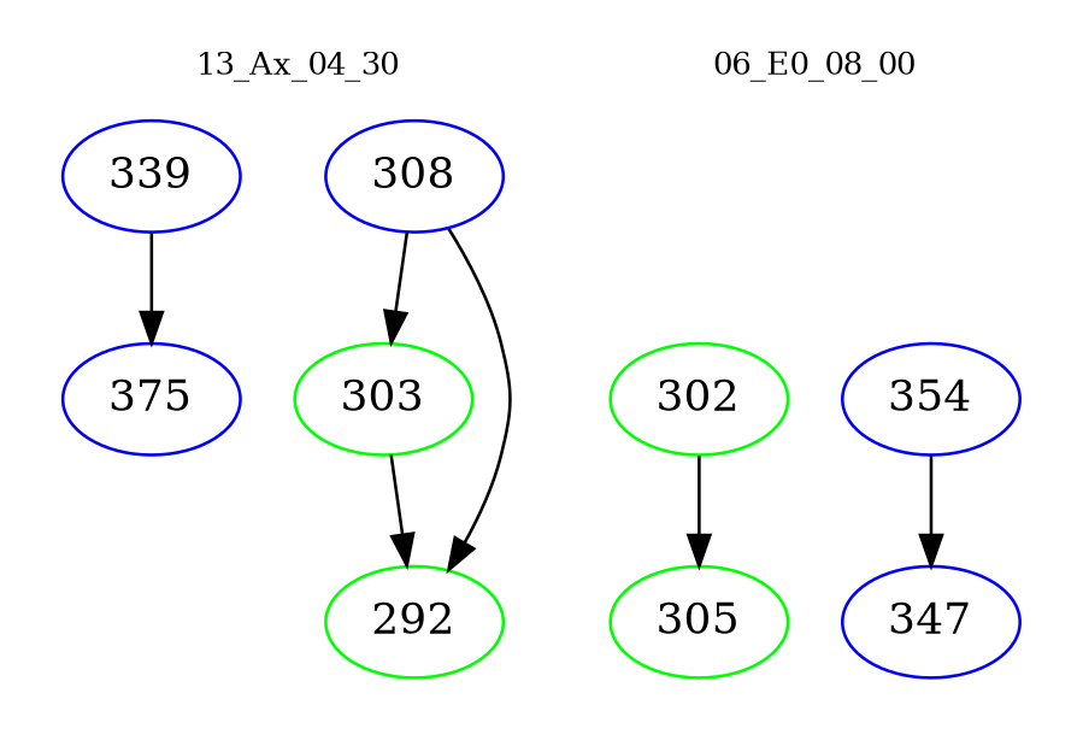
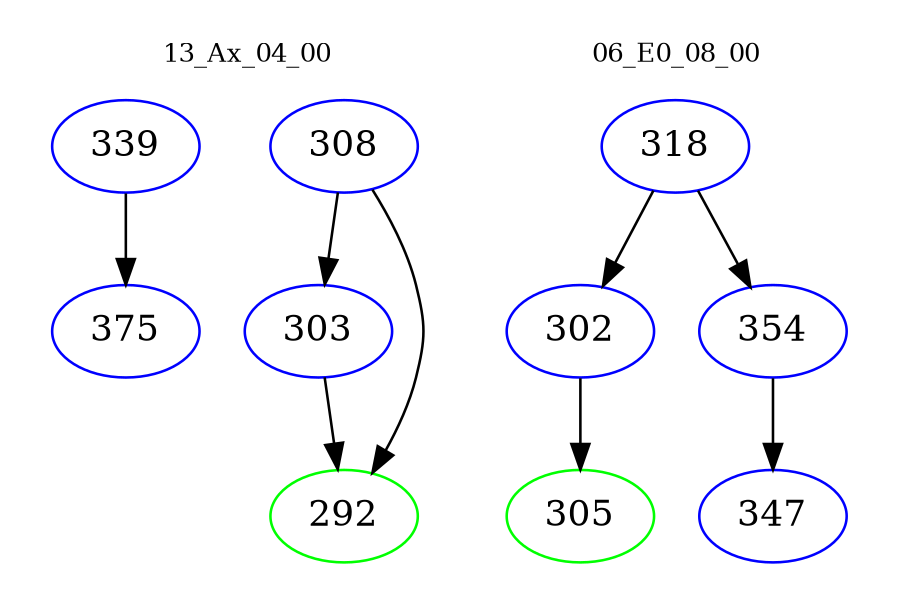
  digraph {
    node [color=blue]
    edge [color=black]
    n1 [label=308]
-   n2 [color=green label=303]
+   n2 [label=303]
    n3 [label=339]
    n4 [color=green label=292]
    n5 [label=375]
-   n7 [color=green label=302]
+   n6 [label=318]
+   n7 [label=302]
    n8 [label=354]
    n9 [color=green label=305]
    n10 [label=347]
    subgraph cluster_1 {
      color=white
      fontsize=10
-     label="13_Ax_04_30"
+     label="13_Ax_04_00"
      n1
      n2
      n3
      n4
      n5
    }
    subgraph cluster_2 {
      color=white
      fontsize=10
      label="06_E0_08_00"
+     n6
      n7
      n8
      n9
      n10
    }
    n1 -> n2
    n1 -> n4
    n2 -> n4
    n3 -> n5
+   n6 -> n7
+   n6 -> n8
    n7 -> n9
    n8 -> n10
  }
